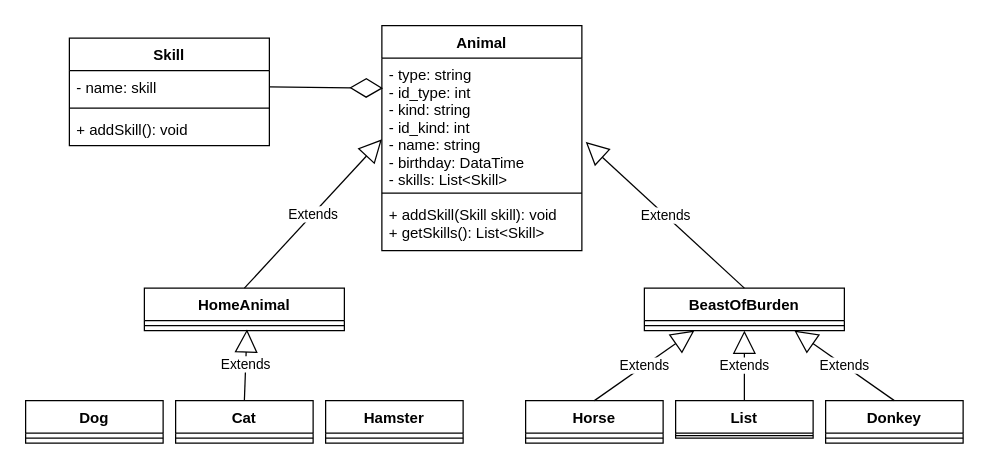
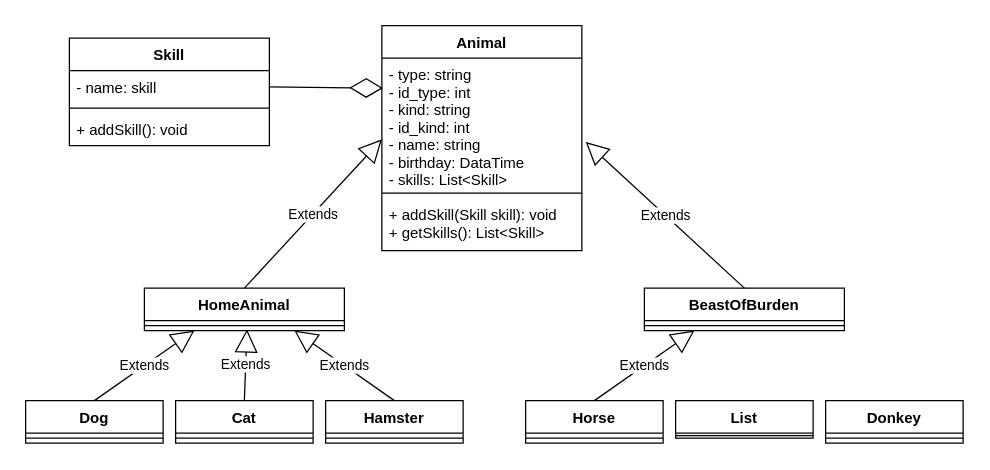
  <mxCell id="0" />
  <mxCell id="1" parent="0" />
  <mxCell id="2" value="Animal" style="swimlane;fontStyle=1;align=center;verticalAlign=top;childLayout=stackLayout;horizontal=1;startSize=26;horizontalStack=0;resizeParent=1;resizeParentMax=0;resizeLast=0;collapsible=1;marginBottom=0;" vertex="1" parent="1"><mxGeometry x="305" y="20" width="160" height="180" as="geometry" /></mxCell>
  <mxCell id="3" value="- type: string&#10;- id_type: int&#10;- kind: string&#10;- id_kind: int&#10;- name: string&#10;- birthday: DataTime&#10;- skills: List&lt;Skill&gt;" style="text;strokeColor=none;fillColor=none;align=left;verticalAlign=top;spacingLeft=4;spacingRight=4;overflow=hidden;rotatable=0;points=[[0,0.5],[1,0.5]];portConstraint=eastwest;" vertex="1" parent="2"><mxGeometry y="26" width="160" height="104" as="geometry" /></mxCell>
  <mxCell id="4" value="" style="line;strokeWidth=1;fillColor=none;align=left;verticalAlign=middle;spacingTop=-1;spacingLeft=3;spacingRight=3;rotatable=0;labelPosition=right;points=[];portConstraint=eastwest;strokeColor=inherit;" vertex="1" parent="2"><mxGeometry y="130" width="160" height="8" as="geometry" /></mxCell>
  <mxCell id="5" value="+ addSkill(Skill skill): void&#10;+ getSkills(): List&lt;Skill&gt;" style="text;strokeColor=none;fillColor=none;align=left;verticalAlign=top;spacingLeft=4;spacingRight=4;overflow=hidden;rotatable=0;points=[[0,0.5],[1,0.5]];portConstraint=eastwest;" vertex="1" parent="2"><mxGeometry y="138" width="160" height="42" as="geometry" /></mxCell>
  <mxCell id="6" value="HomeAnimal" style="swimlane;fontStyle=1;align=center;verticalAlign=top;childLayout=stackLayout;horizontal=1;startSize=26;horizontalStack=0;resizeParent=1;resizeParentMax=0;resizeLast=0;collapsible=1;marginBottom=0;" vertex="1" parent="1"><mxGeometry x="115" y="230" width="160" height="34" as="geometry" /></mxCell>
  <mxCell id="7" value="" style="line;strokeWidth=1;fillColor=none;align=left;verticalAlign=middle;spacingTop=-1;spacingLeft=3;spacingRight=3;rotatable=0;labelPosition=right;points=[];portConstraint=eastwest;strokeColor=inherit;" vertex="1" parent="6"><mxGeometry y="26" width="160" height="8" as="geometry" /></mxCell>
  <mxCell id="8" value="BeastOfBurden" style="swimlane;fontStyle=1;align=center;verticalAlign=top;childLayout=stackLayout;horizontal=1;startSize=26;horizontalStack=0;resizeParent=1;resizeParentMax=0;resizeLast=0;collapsible=1;marginBottom=0;" vertex="1" parent="1"><mxGeometry x="515" y="230" width="160" height="34" as="geometry" /></mxCell>
  <mxCell id="9" value="" style="line;strokeWidth=1;fillColor=none;align=left;verticalAlign=middle;spacingTop=-1;spacingLeft=3;spacingRight=3;rotatable=0;labelPosition=right;points=[];portConstraint=eastwest;strokeColor=inherit;" vertex="1" parent="8"><mxGeometry y="26" width="160" height="8" as="geometry" /></mxCell>
  <mxCell id="10" value="Skill" style="swimlane;fontStyle=1;align=center;verticalAlign=top;childLayout=stackLayout;horizontal=1;startSize=26;horizontalStack=0;resizeParent=1;resizeParentMax=0;resizeLast=0;collapsible=1;marginBottom=0;" vertex="1" parent="1"><mxGeometry x="55" y="30" width="160" height="86" as="geometry" /></mxCell>
  <mxCell id="11" value="- name: skill" style="text;strokeColor=none;fillColor=none;align=left;verticalAlign=top;spacingLeft=4;spacingRight=4;overflow=hidden;rotatable=0;points=[[0,0.5],[1,0.5]];portConstraint=eastwest;" vertex="1" parent="10"><mxGeometry y="26" width="160" height="26" as="geometry" /></mxCell>
  <mxCell id="12" value="" style="line;strokeWidth=1;fillColor=none;align=left;verticalAlign=middle;spacingTop=-1;spacingLeft=3;spacingRight=3;rotatable=0;labelPosition=right;points=[];portConstraint=eastwest;strokeColor=inherit;" vertex="1" parent="10"><mxGeometry y="52" width="160" height="8" as="geometry" /></mxCell>
  <mxCell id="13" value="+ addSkill(): void" style="text;strokeColor=none;fillColor=none;align=left;verticalAlign=top;spacingLeft=4;spacingRight=4;overflow=hidden;rotatable=0;points=[[0,0.5],[1,0.5]];portConstraint=eastwest;" vertex="1" parent="10"><mxGeometry y="60" width="160" height="26" as="geometry" /></mxCell>
  <mxCell id="14" value="Dog" style="swimlane;fontStyle=1;align=center;verticalAlign=top;childLayout=stackLayout;horizontal=1;startSize=26;horizontalStack=0;resizeParent=1;resizeParentMax=0;resizeLast=0;collapsible=1;marginBottom=0;" vertex="1" parent="1"><mxGeometry x="20" y="320" width="110" height="34" as="geometry" /></mxCell>
  <mxCell id="15" value="" style="line;strokeWidth=1;fillColor=none;align=left;verticalAlign=middle;spacingTop=-1;spacingLeft=3;spacingRight=3;rotatable=0;labelPosition=right;points=[];portConstraint=eastwest;strokeColor=inherit;" vertex="1" parent="14"><mxGeometry y="26" width="110" height="8" as="geometry" /></mxCell>
  <mxCell id="16" value="Cat" style="swimlane;fontStyle=1;align=center;verticalAlign=top;childLayout=stackLayout;horizontal=1;startSize=26;horizontalStack=0;resizeParent=1;resizeParentMax=0;resizeLast=0;collapsible=1;marginBottom=0;" vertex="1" parent="1"><mxGeometry x="140" y="320" width="110" height="34" as="geometry" /></mxCell>
  <mxCell id="17" value="" style="line;strokeWidth=1;fillColor=none;align=left;verticalAlign=middle;spacingTop=-1;spacingLeft=3;spacingRight=3;rotatable=0;labelPosition=right;points=[];portConstraint=eastwest;strokeColor=inherit;" vertex="1" parent="16"><mxGeometry y="26" width="110" height="8" as="geometry" /></mxCell>
  <mxCell id="18" value="Hamster" style="swimlane;fontStyle=1;align=center;verticalAlign=top;childLayout=stackLayout;horizontal=1;startSize=26;horizontalStack=0;resizeParent=1;resizeParentMax=0;resizeLast=0;collapsible=1;marginBottom=0;" vertex="1" parent="1"><mxGeometry x="260" y="320" width="110" height="34" as="geometry" /></mxCell>
  <mxCell id="19" value="" style="line;strokeWidth=1;fillColor=none;align=left;verticalAlign=middle;spacingTop=-1;spacingLeft=3;spacingRight=3;rotatable=0;labelPosition=right;points=[];portConstraint=eastwest;strokeColor=inherit;" vertex="1" parent="18"><mxGeometry y="26" width="110" height="8" as="geometry" /></mxCell>
  <mxCell id="20" value="Horse" style="swimlane;fontStyle=1;align=center;verticalAlign=top;childLayout=stackLayout;horizontal=1;startSize=26;horizontalStack=0;resizeParent=1;resizeParentMax=0;resizeLast=0;collapsible=1;marginBottom=0;" vertex="1" parent="1"><mxGeometry x="420" y="320" width="110" height="34" as="geometry" /></mxCell>
  <mxCell id="21" value="" style="line;strokeWidth=1;fillColor=none;align=left;verticalAlign=middle;spacingTop=-1;spacingLeft=3;spacingRight=3;rotatable=0;labelPosition=right;points=[];portConstraint=eastwest;strokeColor=inherit;" vertex="1" parent="20"><mxGeometry y="26" width="110" height="8" as="geometry" /></mxCell>
  <mxCell id="22" value="List" style="swimlane;fontStyle=1;align=center;verticalAlign=top;childLayout=stackLayout;horizontal=1;startSize=26;horizontalStack=0;resizeParent=1;resizeParentMax=0;resizeLast=0;collapsible=1;marginBottom=0;" vertex="1" parent="1"><mxGeometry x="540" y="320" width="110" height="30" as="geometry" /></mxCell>
  <mxCell id="23" value="" style="line;strokeWidth=1;fillColor=none;align=left;verticalAlign=middle;spacingTop=-1;spacingLeft=3;spacingRight=3;rotatable=0;labelPosition=right;points=[];portConstraint=eastwest;strokeColor=inherit;" vertex="1" parent="22"><mxGeometry y="26" width="110" height="4" as="geometry" /></mxCell>
  <mxCell id="24" value="Donkey" style="swimlane;fontStyle=1;align=center;verticalAlign=top;childLayout=stackLayout;horizontal=1;startSize=26;horizontalStack=0;resizeParent=1;resizeParentMax=0;resizeLast=0;collapsible=1;marginBottom=0;" vertex="1" parent="1"><mxGeometry x="660" y="320" width="110" height="34" as="geometry" /></mxCell>
  <mxCell id="25" value="" style="line;strokeWidth=1;fillColor=none;align=left;verticalAlign=middle;spacingTop=-1;spacingLeft=3;spacingRight=3;rotatable=0;labelPosition=right;points=[];portConstraint=eastwest;strokeColor=inherit;" vertex="1" parent="24"><mxGeometry y="26" width="110" height="8" as="geometry" /></mxCell>
  <mxCell id="26" value="" style="endArrow=diamondThin;endFill=0;endSize=24;html=1;rounded=0;exitX=1;exitY=0.5;exitDx=0;exitDy=0;entryX=0.006;entryY=0.231;entryDx=0;entryDy=0;entryPerimeter=0;" edge="1" parent="1" source="11" target="3"><mxGeometry width="160" relative="1" as="geometry"><mxPoint x="335" y="400" as="sourcePoint" /><mxPoint x="305" y="60" as="targetPoint" /></mxGeometry></mxCell>
  <mxCell id="27" value="Extends" style="endArrow=block;endSize=16;endFill=0;html=1;rounded=0;entryX=0;entryY=0.625;entryDx=0;entryDy=0;entryPerimeter=0;exitX=0.5;exitY=0;exitDx=0;exitDy=0;" edge="1" parent="1" source="6" target="3"><mxGeometry width="160" relative="1" as="geometry"><mxPoint x="335" y="400" as="sourcePoint" /><mxPoint x="495" y="400" as="targetPoint" /></mxGeometry></mxCell>
  <mxCell id="28" value="Extends" style="endArrow=block;endSize=16;endFill=0;html=1;rounded=0;entryX=1.019;entryY=0.644;entryDx=0;entryDy=0;entryPerimeter=0;exitX=0.5;exitY=0;exitDx=0;exitDy=0;" edge="1" parent="1" source="8" target="3"><mxGeometry width="160" relative="1" as="geometry"><mxPoint x="335" y="400" as="sourcePoint" /><mxPoint x="495" y="400" as="targetPoint" /></mxGeometry></mxCell>
+ <mxCell id="29" value="Extends" style="endArrow=block;endSize=16;endFill=0;html=1;rounded=0;exitX=0.5;exitY=0;exitDx=0;exitDy=0;entryX=0.25;entryY=1;entryDx=0;entryDy=0;" edge="1" parent="1" source="14" target="6"><mxGeometry width="160" relative="1" as="geometry"><mxPoint x="335" y="400" as="sourcePoint" /><mxPoint x="495" y="400" as="targetPoint" /></mxGeometry></mxCell>
  <mxCell id="30" value="Extends" style="endArrow=block;endSize=16;endFill=0;html=1;rounded=0;entryX=0.513;entryY=0.875;entryDx=0;entryDy=0;entryPerimeter=0;exitX=0.5;exitY=0;exitDx=0;exitDy=0;" edge="1" parent="1" source="16" target="7"><mxGeometry width="160" relative="1" as="geometry"><mxPoint x="335" y="400" as="sourcePoint" /><mxPoint x="495" y="400" as="targetPoint" /></mxGeometry></mxCell>
+ <mxCell id="31" value="Extends" style="endArrow=block;endSize=16;endFill=0;html=1;rounded=0;entryX=0.75;entryY=1;entryDx=0;entryDy=0;exitX=0.5;exitY=0;exitDx=0;exitDy=0;" edge="1" parent="1" source="18" target="6"><mxGeometry width="160" relative="1" as="geometry"><mxPoint x="335" y="400" as="sourcePoint" /><mxPoint x="495" y="400" as="targetPoint" /></mxGeometry></mxCell>
  <mxCell id="32" value="Extends" style="endArrow=block;endSize=16;endFill=0;html=1;rounded=0;entryX=0.25;entryY=1;entryDx=0;entryDy=0;exitX=0.5;exitY=0;exitDx=0;exitDy=0;" edge="1" parent="1" source="20" target="8"><mxGeometry width="160" relative="1" as="geometry"><mxPoint x="335" y="400" as="sourcePoint" /><mxPoint x="495" y="400" as="targetPoint" /></mxGeometry></mxCell>
- <mxCell id="33" value="Extends" style="endArrow=block;endSize=16;endFill=0;html=1;rounded=0;entryX=0.5;entryY=1;entryDx=0;entryDy=0;exitX=0.5;exitY=0;exitDx=0;exitDy=0;" edge="1" parent="1" source="22" target="8"><mxGeometry width="160" relative="1" as="geometry"><mxPoint x="335" y="400" as="sourcePoint" /><mxPoint x="495" y="400" as="targetPoint" /></mxGeometry></mxCell>
- <mxCell id="34" value="Extends" style="endArrow=block;endSize=16;endFill=0;html=1;rounded=0;entryX=0.75;entryY=1;entryDx=0;entryDy=0;exitX=0.5;exitY=0;exitDx=0;exitDy=0;" edge="1" parent="1" source="24" target="8"><mxGeometry width="160" relative="1" as="geometry"><mxPoint x="335" y="400" as="sourcePoint" /><mxPoint x="495" y="400" as="targetPoint" /></mxGeometry></mxCell>
